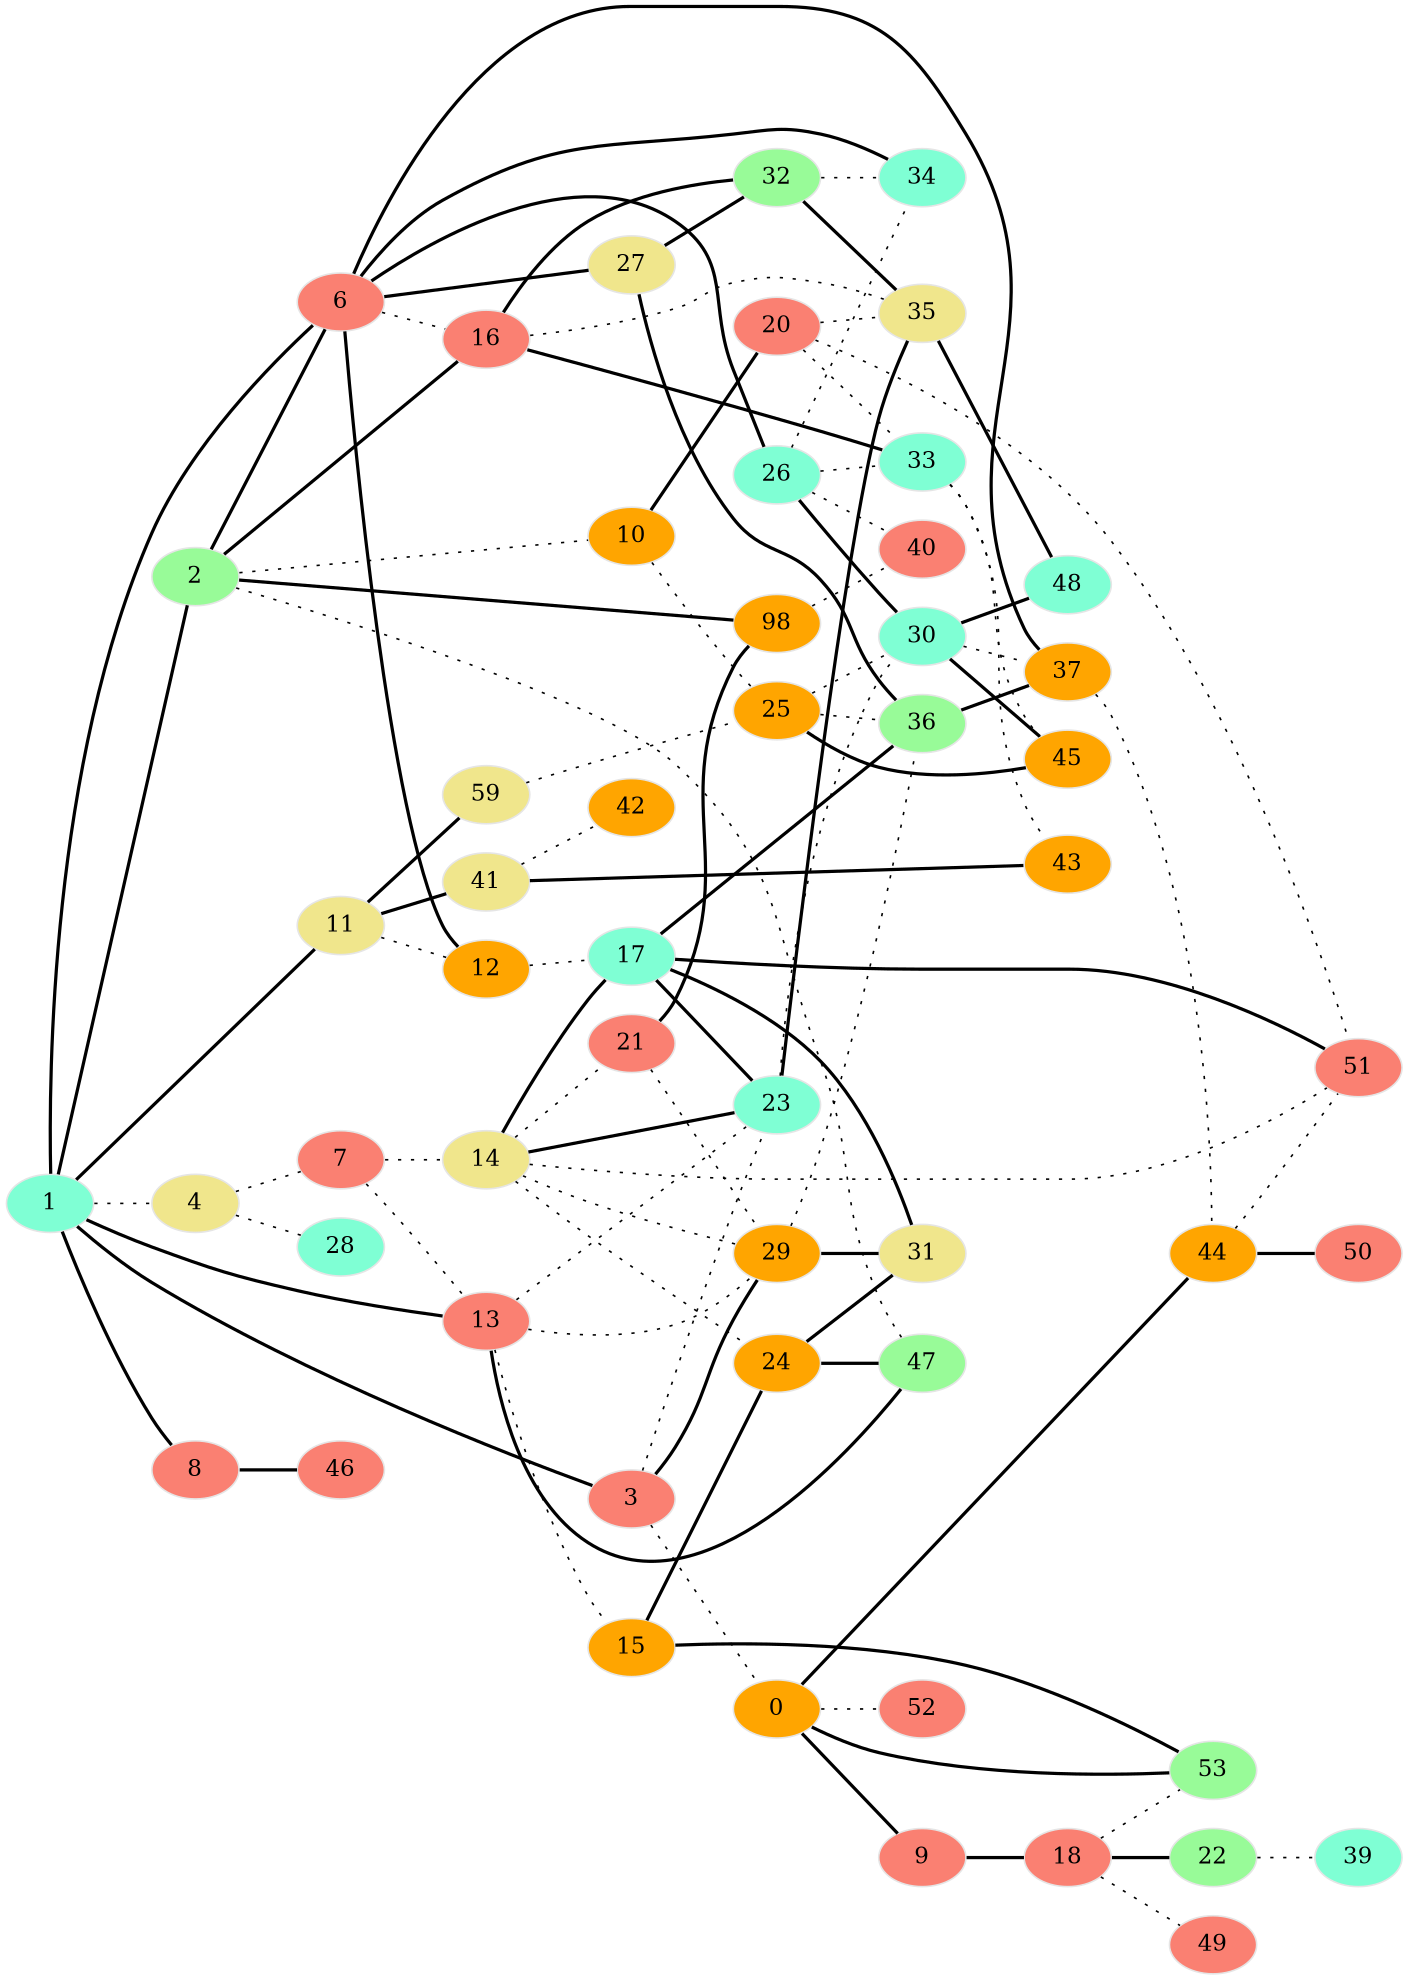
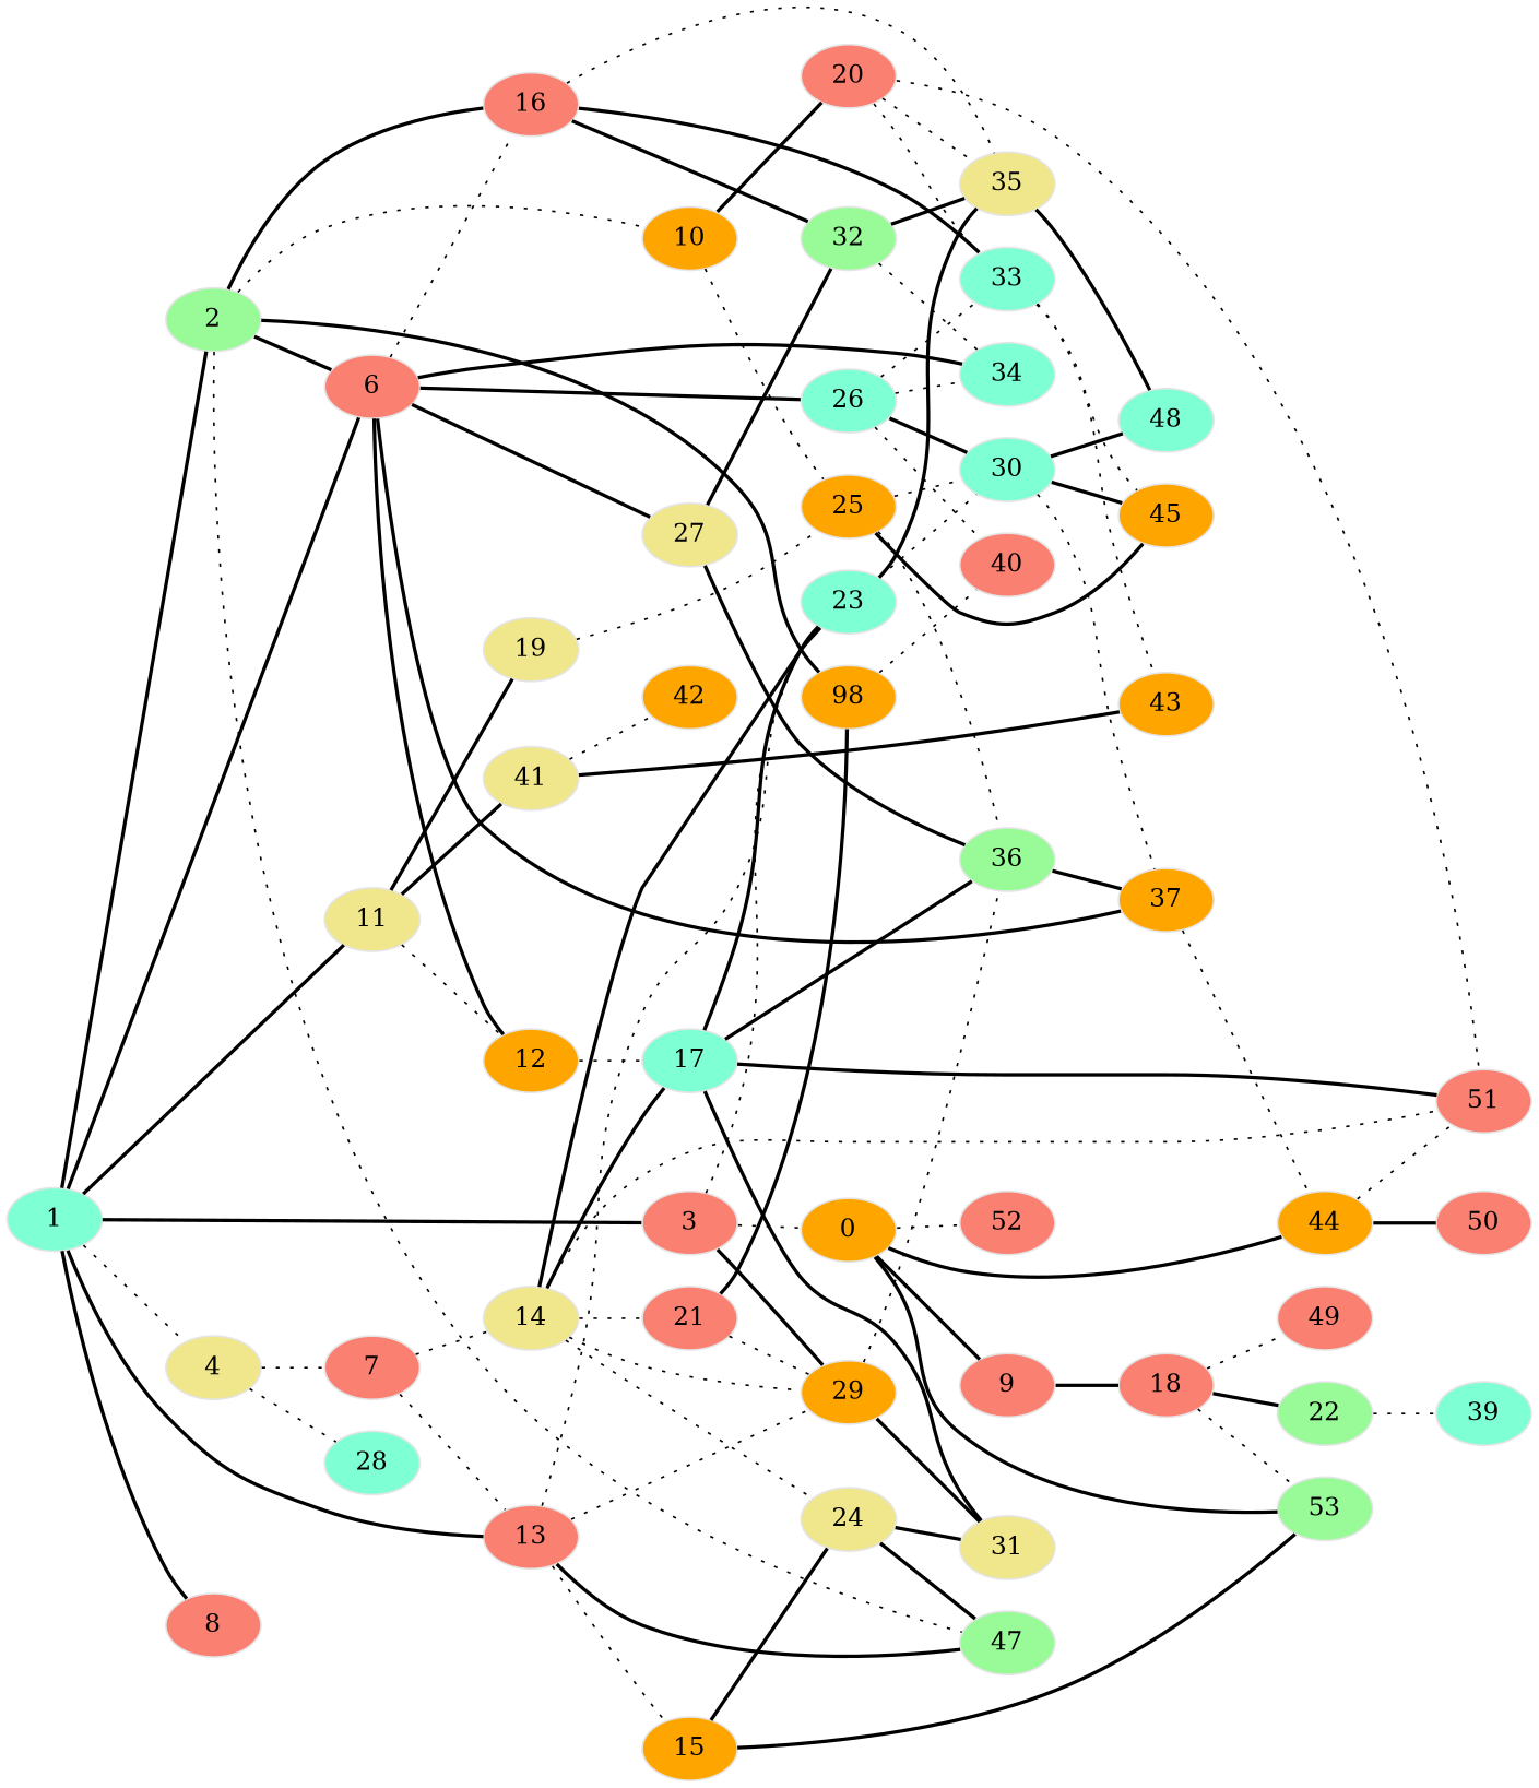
  graph {
    rankdir=LR
    node [color=gray90 fillcolor=salmon style=filled]
    edge [style=bold weight=1.0]
    1 [fillcolor=aquamarine]
    2 [fillcolor=palegreen]
    3
    4 [fillcolor=khaki]
    6
    8
    11 [fillcolor=khaki]
    13
    10 [fillcolor=orange]
    16
    n11 [fillcolor=orange label=98]
    47 [fillcolor=palegreen]
    n13 [fillcolor=orange label=0]
    23 [fillcolor=aquamarine]
    29 [fillcolor=orange]
    7
    28 [fillcolor=aquamarine]
    12 [fillcolor=orange]
    26 [fillcolor=aquamarine]
    27 [fillcolor=khaki]
    34 [fillcolor=aquamarine]
    37 [fillcolor=orange]
-   46
-   19 [fillcolor=khaki label=59]
+   19 [fillcolor=khaki]
    41 [fillcolor=khaki]
    15 [fillcolor=orange]
    20
    25 [fillcolor=orange]
    32 [fillcolor=palegreen]
    33 [fillcolor=aquamarine]
    35 [fillcolor=khaki]
    40
    9
    44 [fillcolor=orange]
    52
    53 [fillcolor=palegreen]
    30 [fillcolor=aquamarine]
    31 [fillcolor=khaki]
    36 [fillcolor=palegreen]
    14 [fillcolor=khaki]
    18
    51
    50
    17 [fillcolor=aquamarine]
    21
-   24 [fillcolor=orange]
+   24 [fillcolor=khaki]
    22 [fillcolor=palegreen]
    49
    45 [fillcolor=orange]
    43 [fillcolor=orange]
    42 [fillcolor=orange]
    48 [fillcolor=aquamarine]
    39 [fillcolor=aquamarine]
    1 -- 2
    1 -- 3
    1 -- 4 [style=dotted]
    1 -- 6
    1 -- 8
    1 -- 11
    1 -- 13
    2 -- 6
    2 -- 10 [style=dotted]
    2 -- 16
    2 -- n11
    2 -- 47 [style=dotted]
    3 -- n13 [style=dotted]
    3 -- 23 [style=dotted]
    3 -- 29
    4 -- 7 [style=dotted]
    4 -- 28 [style=dotted]
    6 -- 16 [style=dotted weight=2.0]
    6 -- 12
    6 -- 26 [weight=2.0]
    6 -- 27
    6 -- 34
    6 -- 37
-   8 -- 46
    11 -- 12 [style=dotted]
    11 -- 19
    11 -- 41
    13 -- 47
    13 -- 23 [style=dotted]
    13 -- 29 [style=dotted]
    13 -- 15 [style=dotted]
    10 -- 20
    10 -- 25 [style=dotted]
    16 -- 32
    16 -- 33
    16 -- 35 [style=dotted]
    n11 -- 40 [style=dotted]
    n13 -- 9
    n13 -- 44
    n13 -- 52 [style=dotted]
    n13 -- 53
    23 -- 35
    23 -- 30 [style=dotted]
    29 -- 31
    29 -- 36 [style=dotted]
    7 -- 13 [style=dotted]
    7 -- 14 [style=dotted]
    12 -- 17 [style=dotted]
    26 -- 34 [style=dotted]
    26 -- 33 [style=dotted]
    26 -- 40 [style=dotted]
    26 -- 30
    27 -- 32
    27 -- 36
    37 -- 44 [style=dotted]
    19 -- 25 [style=dotted]
    41 -- 43
    41 -- 42 [style=dotted]
    15 -- 53
    15 -- 24
    20 -- 33 [style=dotted]
    20 -- 35 [style=dotted]
    20 -- 51 [style=dotted]
    25 -- 30 [style=dotted]
    25 -- 36 [style=dotted]
    25 -- 45
    32 -- 34 [style=dotted]
    32 -- 35
    33 -- 45 [style=dotted]
    33 -- 43 [style=dotted]
    35 -- 48
    9 -- 18
    44 -- 51 [style=dotted]
    44 -- 50
    30 -- 37 [style=dotted]
    30 -- 45
    30 -- 48 [weight=2.0]
    36 -- 37
    14 -- 23
    14 -- 29 [style=dotted]
    14 -- 51 [style=dotted]
    14 -- 17
    14 -- 21 [style=dotted]
    14 -- 24 [style=dotted]
    18 -- 53 [style=dotted]
    18 -- 22
    18 -- 49 [style=dotted]
    17 -- 23
    17 -- 31
    17 -- 36
    17 -- 51
    21 -- n11
    21 -- 29 [style=dotted weight=2.0]
    24 -- 47
    24 -- 31
    22 -- 39 [style=dotted]
  }
